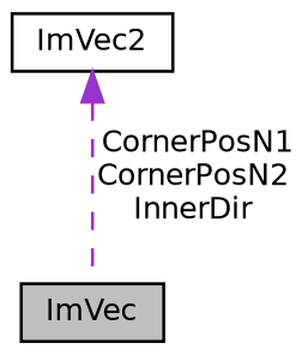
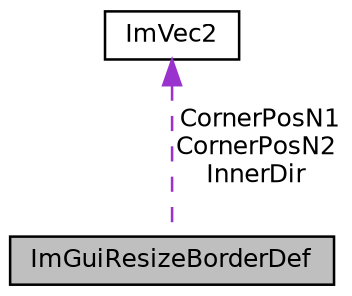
  digraph {
    node [color=black fontname=Helvetica fontsize=10 shape=record style=filled]
-   n1 [fillcolor=grey75 fontcolor=black height=0.2 label=ImVec width=0.4]
+   n1 [fillcolor=grey75 fontcolor=black height=0.2 label=ImGuiResizeBorderDef width=0.4]
    n2 [fillcolor=white height=0.2 label=ImVec2 width=0.4]
    n2 -> n1 [color=darkorchid3 dir=back fontname=Helvetica fontsize=10 label=" CornerPosN1\nCornerPosN2\nInnerDir" labelfontname=Helvetica labelfontsize=10 style=dashed]
  }
